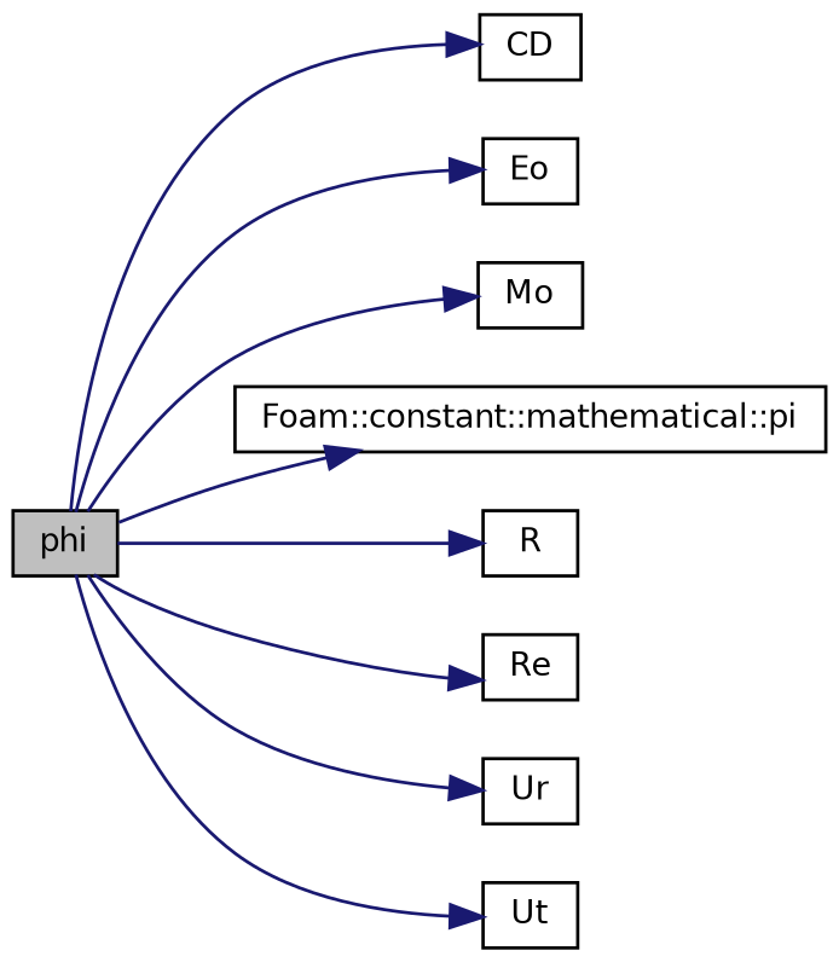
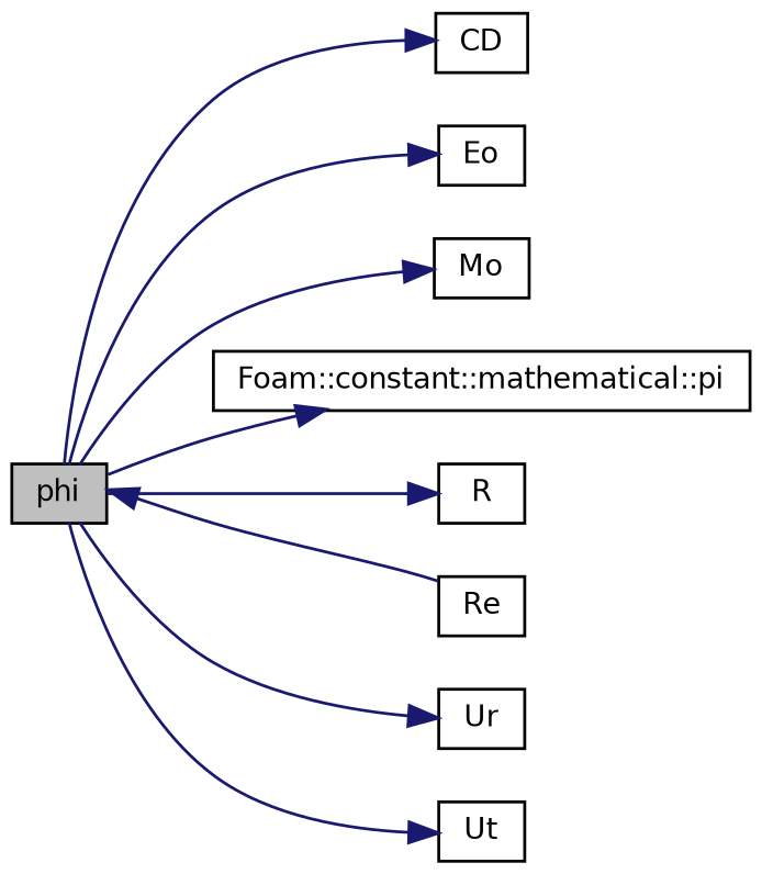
  digraph {
    rankdir=LR
    node [color=black fontname=Helvetica fontsize=10 shape=record]
    edge [color=midnightblue fontname=Helvetica fontsize=10 labelfontname=Helvetica labelfontsize=10 style=solid]
    n1 [fillcolor=grey75 fontcolor=black height=0.2 label=phi style=filled width=0.4]
    n2 [height=0.2 label=CD width=0.4]
    n3 [height=0.2 label=Eo width=0.4]
    n4 [height=0.2 label=Mo width=0.4]
    n5 [height=0.2 label="Foam::constant::mathematical::pi" width=0.4]
    n6 [height=0.2 label=R width=0.4]
    n7 [height=0.2 label=Re width=0.4]
    n8 [height=0.2 label=Ur width=0.4]
    n9 [height=0.2 label=Ut width=0.4]
    n1 -> n2
    n1 -> n3
    n1 -> n4
    n1 -> n5
    n1 -> n6
-   n1 -> n7
+   n7 -> n1
    n1 -> n8
    n1 -> n9
  }
